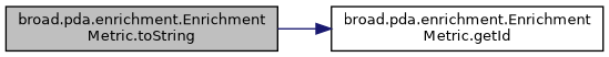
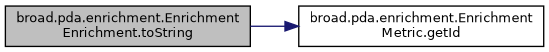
  digraph {
    rankdir=LR
    node [color=black fontname=Helvetica fontsize=10 shape=record style=filled]
-   n1 [fillcolor=grey75 fontcolor=black height=0.2 label="broad.pda.enrichment.Enrichment\lMetric.toString" width=0.4]
+   n1 [fillcolor=grey75 fontcolor=black height=0.2 label="broad.pda.enrichment.Enrichment\lEnrichment.toString" width=0.4]
    n2 [fillcolor=white height=0.2 label="broad.pda.enrichment.Enrichment\lMetric.getId" width=0.4]
    n1 -> n2 [color=midnightblue fontname=Helvetica fontsize=10 labelfontname=Helvetica labelfontsize=10 style=solid]
  }
